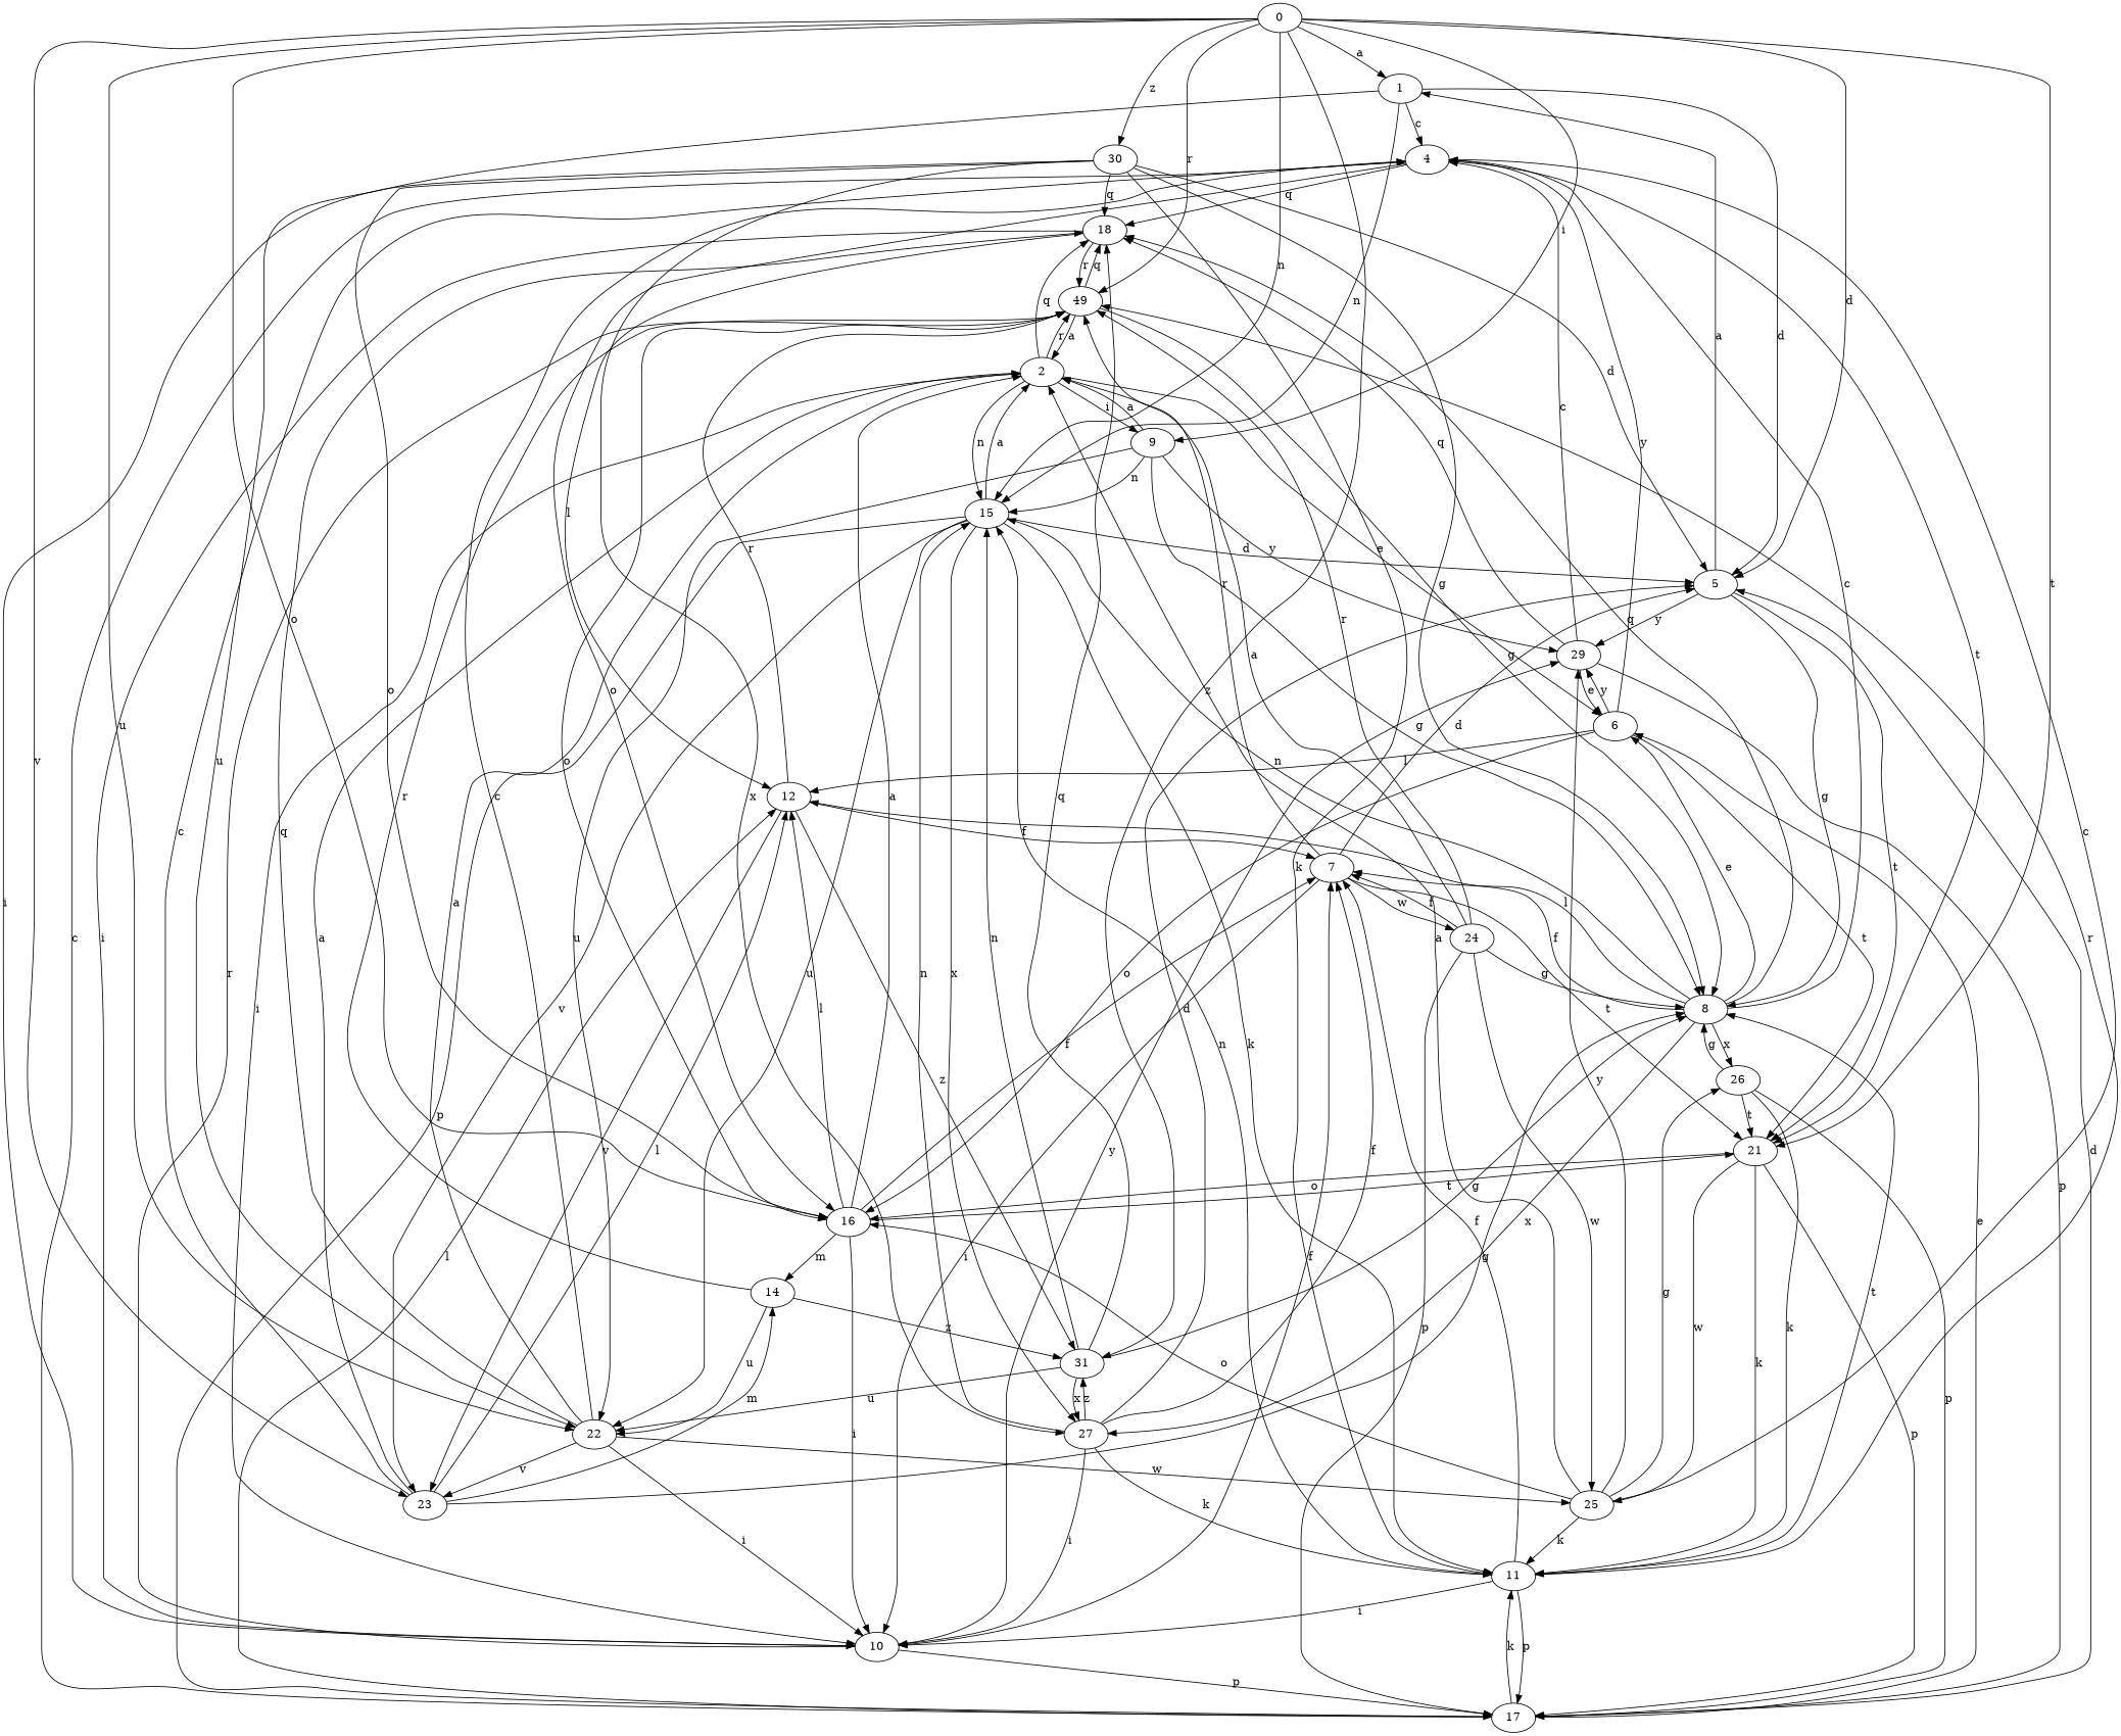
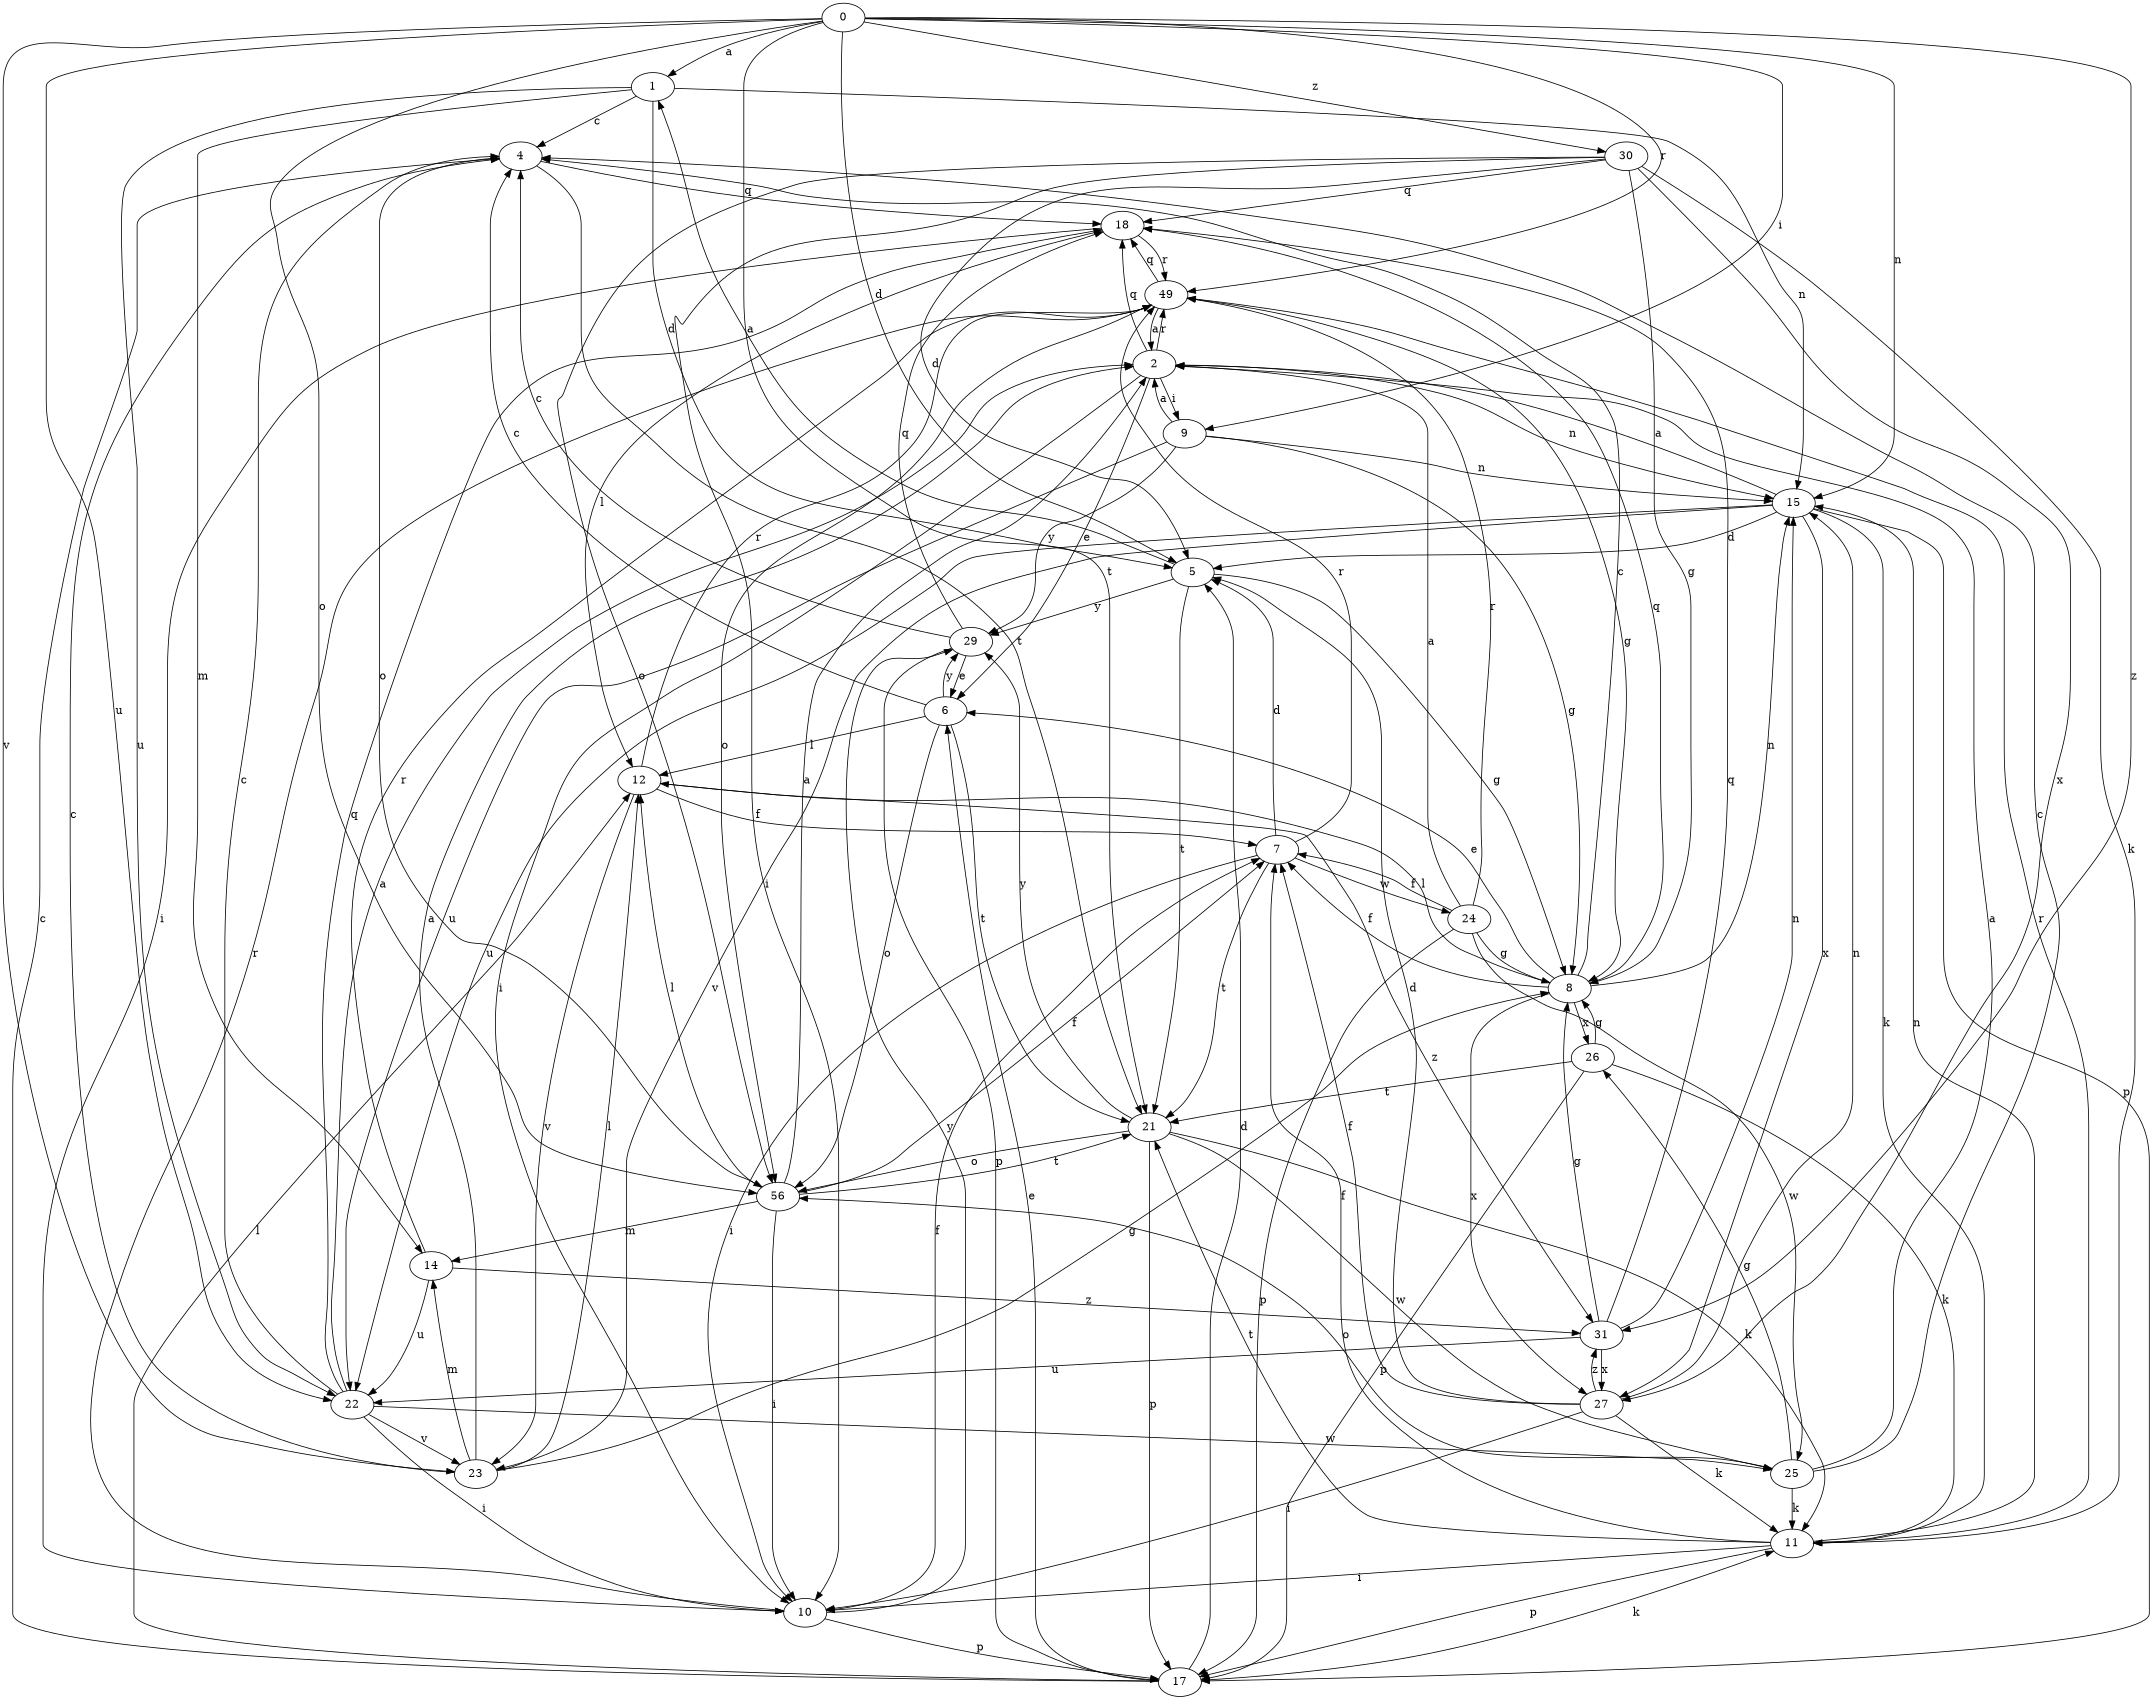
  strict digraph {
    1
    4
    5
    14
    15
    22
    18
-   16
+   16 [label=56]
    21
    8
    29
    n12 [label=49]
    31
    2
    27
    17
    11
    23
    10
    25
    6
    9
    12
    7
    24
    26
    0
    30
    1 -> 4 [label=c]
    1 -> 5 [label=d]
+   1 -> 14 [label=m]
    1 -> 15 [label=n]
    1 -> 22 [label=u]
    4 -> 18 [label=q]
    4 -> 16 [label=o]
    4 -> 21 [label=t]
    5 -> 1 [label=a]
    5 -> 21 [label=t]
    5 -> 8 [label=g]
    5 -> 29 [label=y]
    14 -> 22 [label=u]
    14 -> n12 [label=r]
    14 -> 31 [label=z]
    15 -> 5 [label=d]
    15 -> 22 [label=u]
    15 -> 2 [label=a]
    15 -> 27 [label=x]
    15 -> 17 [label=p]
    15 -> 11 [label=k]
    15 -> 23 [label=v]
    22 -> 4 [label=c]
    22 -> 18 [label=q]
    22 -> 2 [label=a]
    22 -> 23 [label=v]
    22 -> 10 [label=i]
    22 -> 25 [label=w]
    18 -> n12 [label=r]
    18 -> 10 [label=i]
    18 -> 12 [label=l]
    16 -> 14 [label=m]
    16 -> 21 [label=t]
    16 -> 2 [label=a]
    16 -> 10 [label=i]
    16 -> 12 [label=l]
    16 -> 7 [label=f]
    21 -> 16 [label=o]
    21 -> 17 [label=p]
    21 -> 11 [label=k]
    21 -> 25 [label=w]
    8 -> 4 [label=c]
    8 -> 15 [label=n]
    8 -> 18 [label=q]
    8 -> 27 [label=x]
    8 -> 6 [label=e]
    8 -> 12 [label=l]
    8 -> 7 [label=f]
    8 -> 26 [label=x]
    29 -> 4 [label=c]
    29 -> 18 [label=q]
    29 -> 17 [label=p]
    29 -> 6 [label=e]
    n12 -> 18 [label=q]
    n12 -> 16 [label=o]
    n12 -> 8 [label=g]
    n12 -> 2 [label=a]
    31 -> 15 [label=n]
    31 -> 22 [label=u]
    31 -> 18 [label=q]
    31 -> 8 [label=g]
    31 -> 27 [label=x]
    2 -> 15 [label=n]
    2 -> 18 [label=q]
    2 -> n12 [label=r]
    2 -> 10 [label=i]
    2 -> 6 [label=e]
    2 -> 9 [label=i]
    27 -> 5 [label=d]
    27 -> 15 [label=n]
    27 -> 31 [label=z]
    27 -> 11 [label=k]
    27 -> 10 [label=i]
    27 -> 7 [label=f]
    17 -> 4 [label=c]
    17 -> 5 [label=d]
    17 -> 11 [label=k]
    17 -> 6 [label=e]
    17 -> 12 [label=l]
    11 -> 15 [label=n]
-   11 -> 8 [label=t]
+   11 -> 21 [label=t]
    11 -> n12 [label=r]
    11 -> 17 [label=p]
    11 -> 10 [label=i]
    11 -> 7 [label=f]
    23 -> 4 [label=c]
    23 -> 14 [label=m]
    23 -> 8 [label=g]
    23 -> 2 [label=a]
    23 -> 12 [label=l]
    10 -> 29 [label=y]
    10 -> n12 [label=r]
    10 -> 17 [label=p]
    10 -> 7 [label=f]
    25 -> 4 [label=c]
    25 -> 16 [label=o]
-   25 -> 29 [label=y]
+   21 -> 29 [label=y]
    25 -> 2 [label=a]
    25 -> 11 [label=k]
    25 -> 26 [label=g]
-   6 -> 4 [label=y]
+   6 -> 4 [label=c]
    6 -> 16 [label=o]
    6 -> 21 [label=t]
    6 -> 29 [label=y]
    6 -> 12 [label=l]
    9 -> 15 [label=n]
    9 -> 22 [label=u]
    9 -> 8 [label=g]
    9 -> 29 [label=y]
    9 -> 2 [label=a]
    12 -> n12 [label=r]
    12 -> 31 [label=z]
    12 -> 23 [label=v]
    12 -> 7 [label=f]
    7 -> 5 [label=d]
    7 -> 21 [label=t]
    7 -> n12 [label=r]
    7 -> 10 [label=i]
    7 -> 24 [label=w]
    24 -> 8 [label=g]
    24 -> n12 [label=r]
    24 -> 2 [label=a]
    24 -> 17 [label=p]
    24 -> 25 [label=w]
    24 -> 7 [label=f]
    26 -> 21 [label=t]
    26 -> 8 [label=g]
    26 -> 17 [label=p]
    26 -> 11 [label=k]
    0 -> 1 [label=a]
    0 -> 5 [label=d]
    0 -> 15 [label=n]
    0 -> 22 [label=u]
    0 -> 16 [label=o]
    0 -> 21 [label=t]
    0 -> n12 [label=r]
    0 -> 31 [label=z]
    0 -> 23 [label=v]
    0 -> 9 [label=i]
    0 -> 30 [label=z]
    30 -> 5 [label=d]
    30 -> 18 [label=q]
    30 -> 16 [label=o]
    30 -> 8 [label=g]
    30 -> 27 [label=x]
    30 -> 11 [label=k]
    30 -> 10 [label=i]
  }
